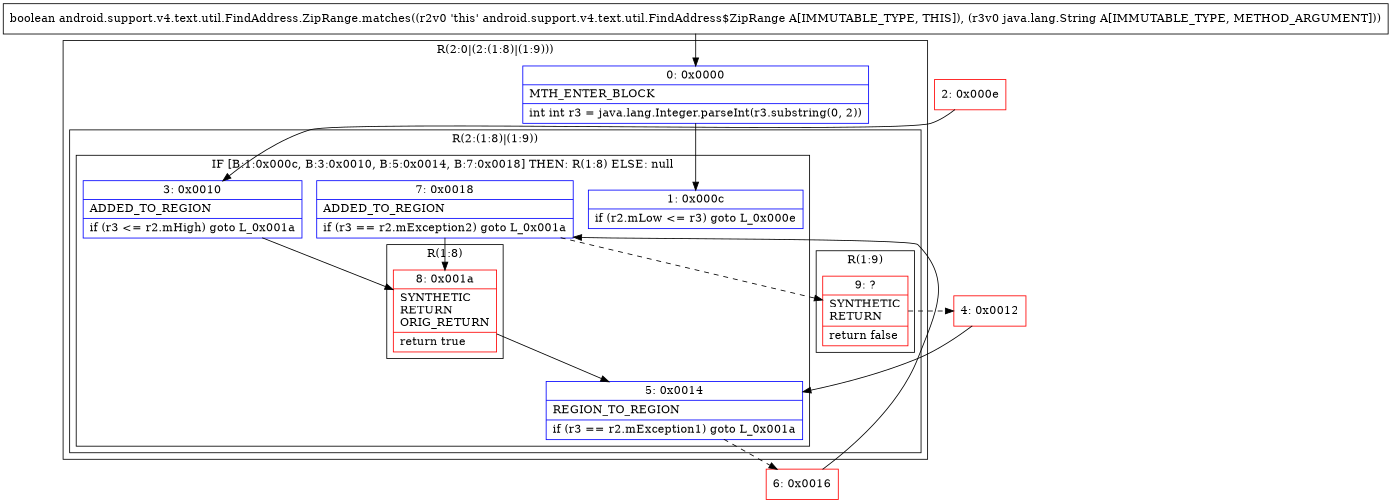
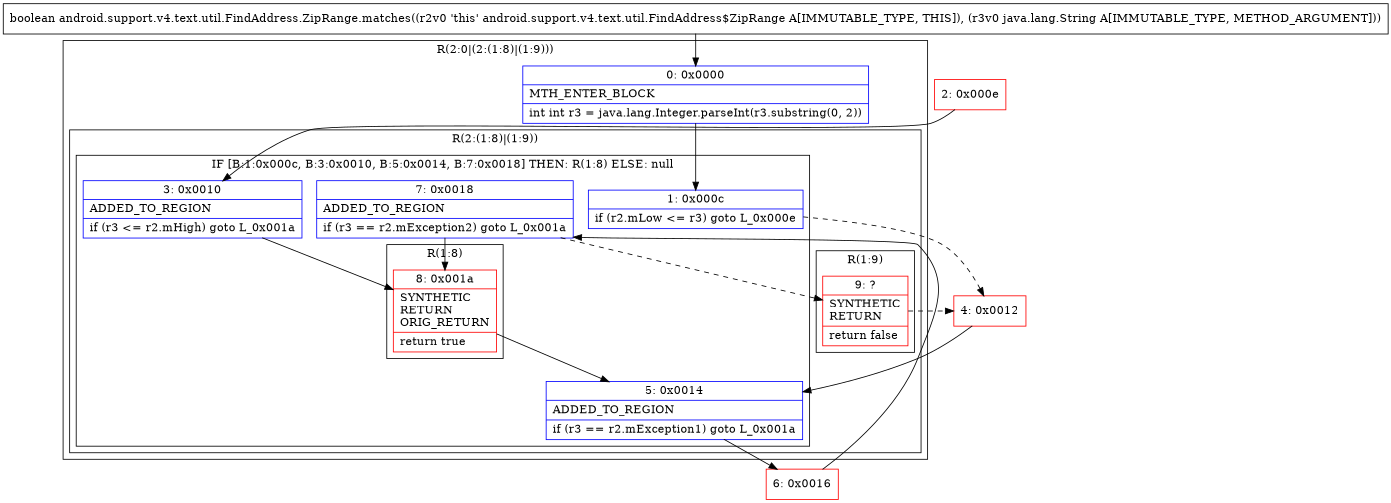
  digraph {
    node [color=red shape=record]
    n1 [label="{8\:\ 0x001a|SYNTHETIC\lRETURN\lORIG_RETURN\l|return true\l}"]
    n2 [color=blue label="{1\:\ 0x000c|if (r2.mLow \<= r3) goto L_0x000e\l}"]
    n3 [color=blue label="{3\:\ 0x0010|ADDED_TO_REGION\l|if (r3 \<= r2.mHigh) goto L_0x001a\l}"]
-   n4 [color=blue label="{5\:\ 0x0014|REGION_TO_REGION\l|if (r3 == r2.mException1) goto L_0x001a\l}"]
+   n4 [color=blue label="{5\:\ 0x0014|ADDED_TO_REGION\l|if (r3 == r2.mException1) goto L_0x001a\l}"]
    n5 [color=blue label="{7\:\ 0x0018|ADDED_TO_REGION\l|if (r3 == r2.mException2) goto L_0x001a\l}"]
    n6 [label="{9\:\ ?|SYNTHETIC\lRETURN\l|return false\l}"]
    n7 [color=blue label="{0\:\ 0x0000|MTH_ENTER_BLOCK\l|int int r3 = java.lang.Integer.parseInt(r3.substring(0, 2))\l}"]
    n8 [label="{4\:\ 0x0012}"]
    n9 [label="{6\:\ 0x0016}"]
    n10 [label="{2\:\ 0x000e}"]
    n11 [label="{boolean android.support.v4.text.util.FindAddress.ZipRange.matches((r2v0 'this' android.support.v4.text.util.FindAddress$ZipRange A[IMMUTABLE_TYPE, THIS]), (r3v0 java.lang.String A[IMMUTABLE_TYPE, METHOD_ARGUMENT])) }" color=""]
    subgraph cluster_1 {
      label="R(2:0|(2:(1:8)|(1:9)))"
      n7
      subgraph cluster_2 {
        label="R(2:(1:8)|(1:9))"
        subgraph cluster_3 {
          label="IF [B:1:0x000c, B:3:0x0010, B:5:0x0014, B:7:0x0018] THEN: R(1:8) ELSE: null"
          n2
          n3
          n4
          n5
          subgraph cluster_4 {
            label="R(1:8)"
            n1
          }
        }
        subgraph cluster_5 {
          label="R(1:9)"
          n6
        }
      }
    }
    n1 -> n4
+   n2 -> n8 [style=dashed]
    n3 -> n1
-   n4 -> n9 [style=dashed]
+   n4 -> n9 [style=solid]
    n5 -> n1
    n5 -> n6 [style=dashed]
    n6 -> n8 [style=dashed]
    n7 -> n2
    n8 -> n4
    n9 -> n5
    n10 -> n3
    n11 -> n7
  }
